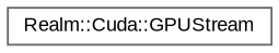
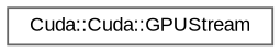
  digraph {
    rankdir=LR
    fontname="Liberation Sans"
-   n1 [color=grey40 fillcolor=white fontname="Liberation Sans" fontsize=10 height=0.2 label="Realm::Cuda::GPUStream" shape=box style=filled width=0.4]
+   n1 [color=grey40 fillcolor=white fontname="Liberation Sans" fontsize=10 height=0.2 label="Cuda::Cuda::GPUStream" shape=box style=filled width=0.4]
  }
